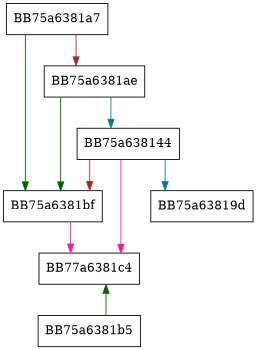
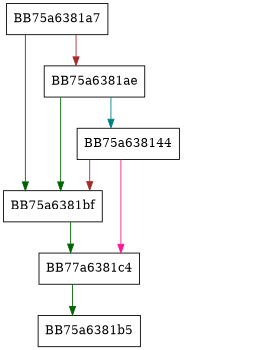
  digraph {
    splines=ortho
    node [shape=box]
    edge [color=darkgreen]
    n1 [label=BB77a6381c4]
    BB75a638144
-   BB75a63819d
    BB75a6381bf
    BB75a6381a7
    BB75a6381ae
    BB75a6381b5
    BB75a638144 -> n1 [color=deeppink]
-   BB75a638144 -> BB75a63819d [color=teal]
    BB75a638144 -> BB75a6381bf [color=brown]
-   BB75a6381bf -> n1 [color=deeppink]
+   BB75a6381bf -> n1
    BB75a6381a7 -> BB75a6381bf
    BB75a6381a7 -> BB75a6381ae [color=brown]
    BB75a6381ae -> BB75a638144 [color=teal]
    BB75a6381ae -> BB75a6381bf
-   BB75a6381b5 -> n1
+   n1 -> BB75a6381b5
  }
